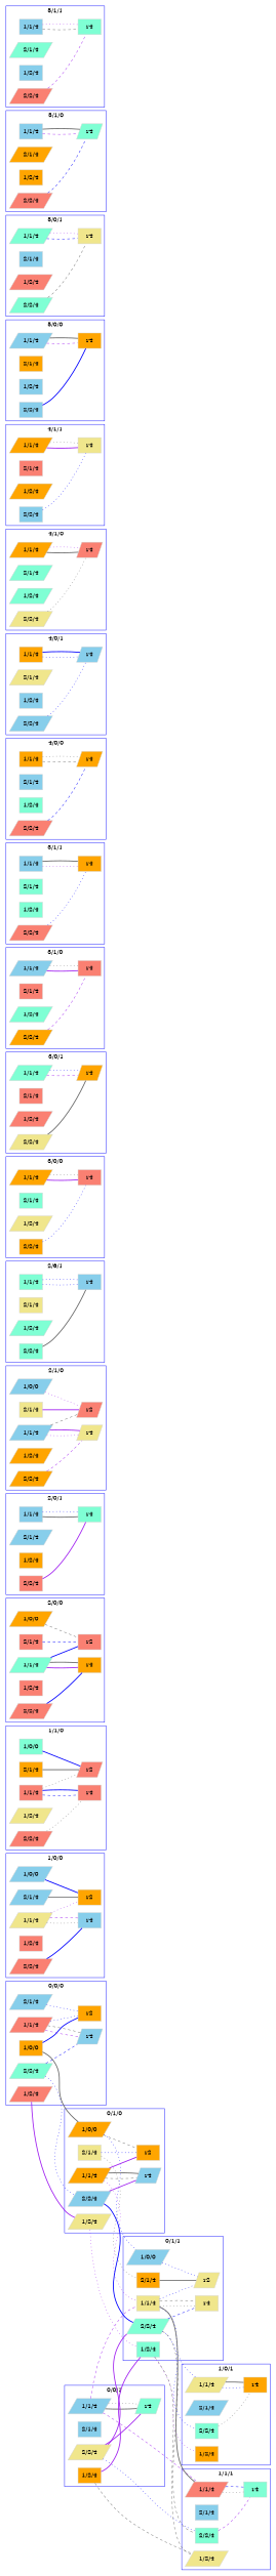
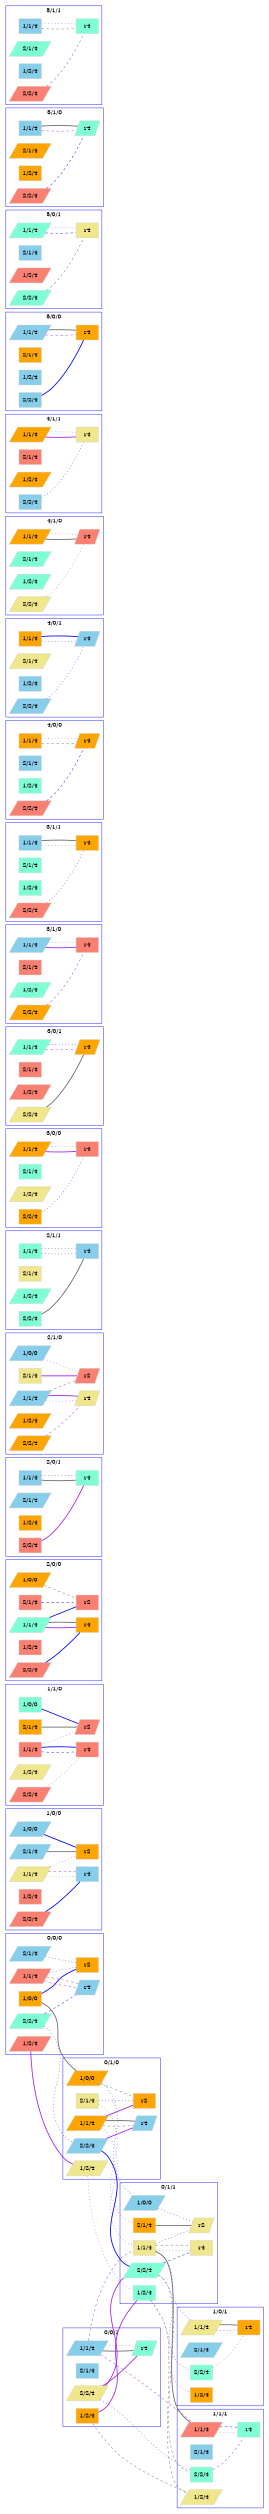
  graph {
    rankdir=LR
    node [color=lightgrey shape=parallelogram style=filled fillcolor=orange]
    edge [color=gray40 style=dotted]
    n1 [label="1/0/0" shape=box]
    n2 [label="1/1/4" fillcolor=salmon]
    n3 [label="2/1/4" fillcolor=skyblue]
    n4 [label="1/2/4" fillcolor=salmon]
    n5 [label="2/2/4" fillcolor=aquamarine]
    n6 [label=r2 shape=box]
    n7 [label=r4 fillcolor=skyblue]
    n8 [label="1/1/4" fillcolor=skyblue]
    n9 [label="2/1/4" shape=box fillcolor=skyblue]
    n10 [label="1/2/4" shape=box]
    n11 [label="2/2/4" fillcolor=khaki]
    n12 [label=r4 fillcolor=aquamarine]
    n13 [label="1/0/0"]
    n14 [label="1/1/4"]
    n15 [label="2/1/4" shape=box fillcolor=khaki]
    n16 [label="1/2/4" fillcolor=khaki]
    n17 [label="2/2/4" fillcolor=skyblue]
    n18 [label=r2 shape=box]
    n19 [label=r4 fillcolor=skyblue]
    n20 [label="1/0/0" fillcolor=skyblue]
    n21 [label="1/1/4" shape=box fillcolor=khaki]
    n22 [label="2/1/4" shape=box]
    n23 [label="1/2/4" shape=box fillcolor=aquamarine]
    n24 [label="2/2/4" fillcolor=aquamarine]
    n25 [label=r2 fillcolor=khaki]
    n26 [label=r4 shape=box fillcolor=khaki]
    n27 [label="1/0/0" fillcolor=skyblue]
    n28 [label="1/1/4" fillcolor=khaki]
    n29 [label="2/1/4" fillcolor=skyblue]
    n30 [label="1/2/4" shape=box fillcolor=salmon]
    n31 [label="2/2/4" fillcolor=salmon]
    n32 [label=r2 shape=box]
    n33 [label=r4 shape=box fillcolor=skyblue]
    n34 [label="1/1/4" fillcolor=khaki]
    n35 [label="2/1/4" fillcolor=skyblue]
    n36 [label="1/2/4" shape=box]
    n37 [label="2/2/4" shape=box fillcolor=aquamarine]
    n38 [label=r4 shape=box]
    n39 [label="1/0/0" shape=box fillcolor=aquamarine]
    n40 [label="1/1/4" shape=box fillcolor=salmon]
    n41 [label="2/1/4" shape=box]
    n42 [label="1/2/4" fillcolor=khaki]
    n43 [label="2/2/4" fillcolor=salmon]
    n44 [label=r2 fillcolor=salmon]
    n45 [label=r4 shape=box fillcolor=salmon]
    n46 [label="1/1/4" fillcolor=salmon]
    n47 [label="2/1/4" shape=box fillcolor=skyblue]
    n48 [label="1/2/4" fillcolor=khaki]
    n49 [label="2/2/4" shape=box fillcolor=aquamarine]
    n50 [label=r4 shape=box fillcolor=aquamarine]
    n51 [label="1/0/0"]
    n52 [label="1/1/4" fillcolor=aquamarine]
    n53 [label="2/1/4" shape=box fillcolor=salmon]
    n54 [label="1/2/4" shape=box fillcolor=salmon]
    n55 [label="2/2/4" fillcolor=salmon]
    n56 [label=r2 shape=box fillcolor=salmon]
    n57 [label=r4 shape=box]
    n58 [label="1/1/4" shape=box fillcolor=skyblue]
    n59 [label="2/1/4" fillcolor=skyblue]
    n60 [label="1/2/4" shape=box]
    n61 [label="2/2/4" shape=box fillcolor=salmon]
    n62 [label=r4 shape=box fillcolor=aquamarine]
    n63 [label="1/0/0" fillcolor=skyblue]
    n64 [label="1/1/4" fillcolor=skyblue]
    n65 [label="2/1/4" shape=box fillcolor=khaki]
    n66 [label="1/2/4"]
    n67 [label="2/2/4"]
    n68 [label=r2 fillcolor=salmon]
    n69 [label=r4 fillcolor=khaki]
    n70 [label="1/1/4" shape=box fillcolor=aquamarine]
    n71 [label="2/1/4" shape=box fillcolor=khaki]
    n72 [label="1/2/4" fillcolor=aquamarine]
    n73 [label="2/2/4" shape=box fillcolor=aquamarine]
    n74 [label=r4 shape=box fillcolor=skyblue]
    n75 [label="1/1/4"]
    n76 [label="2/1/4" shape=box fillcolor=aquamarine]
    n77 [label="1/2/4" fillcolor=khaki]
    n78 [label="2/2/4" shape=box]
    n79 [label=r4 shape=box fillcolor=salmon]
    n80 [label="1/1/4" fillcolor=aquamarine]
    n81 [label="2/1/4" shape=box fillcolor=salmon]
    n82 [label="1/2/4" fillcolor=salmon]
    n83 [label="2/2/4" fillcolor=khaki]
    n84 [label=r4]
    n85 [label="1/1/4" fillcolor=skyblue]
    n86 [label="2/1/4" shape=box fillcolor=salmon]
    n87 [label="1/2/4" fillcolor=aquamarine]
    n88 [label="2/2/4"]
    n89 [label=r4 shape=box fillcolor=salmon]
    n90 [label="1/1/4" shape=box fillcolor=skyblue]
    n91 [label="2/1/4" shape=box fillcolor=aquamarine]
    n92 [label="1/2/4" shape=box fillcolor=aquamarine]
    n93 [label="2/2/4" fillcolor=salmon]
    n94 [label=r4 shape=box]
    n95 [label="1/1/4" shape=box]
    n96 [label="2/1/4" shape=box fillcolor=skyblue]
    n97 [label="1/2/4" shape=box fillcolor=aquamarine]
    n98 [label="2/2/4" fillcolor=salmon]
    n99 [label=r4]
    n100 [label="1/1/4" shape=box]
    n101 [label="2/1/4" fillcolor=khaki]
    n102 [label="1/2/4" shape=box fillcolor=skyblue]
    n103 [label="2/2/4" fillcolor=skyblue]
    n104 [label=r4 fillcolor=skyblue]
    n105 [label="1/1/4"]
    n106 [label="2/1/4" fillcolor=aquamarine]
    n107 [label="1/2/4" fillcolor=aquamarine]
    n108 [label="2/2/4" fillcolor=khaki]
    n109 [label=r4 fillcolor=salmon]
    n110 [label="1/1/4"]
    n111 [label="2/1/4" shape=box fillcolor=salmon]
    n112 [label="1/2/4"]
    n113 [label="2/2/4" shape=box fillcolor=skyblue]
    n114 [label=r4 shape=box fillcolor=khaki]
    n115 [label="1/1/4" fillcolor=skyblue]
    n116 [label="2/1/4" shape=box]
    n117 [label="1/2/4" shape=box fillcolor=skyblue]
    n118 [label="2/2/4" shape=box fillcolor=skyblue]
    n119 [label=r4 shape=box]
    n120 [label="1/1/4" fillcolor=aquamarine]
    n121 [label="2/1/4" shape=box fillcolor=skyblue]
    n122 [label="1/2/4" fillcolor=salmon]
    n123 [label="2/2/4" fillcolor=aquamarine]
    n124 [label=r4 shape=box fillcolor=khaki]
    n125 [label="1/1/4" shape=box fillcolor=skyblue]
    n126 [label="2/1/4"]
    n127 [label="1/2/4" shape=box]
    n128 [label="2/2/4" fillcolor=salmon]
    n129 [label=r4 fillcolor=aquamarine]
    n130 [label="1/1/4" shape=box fillcolor=skyblue]
    n131 [label="2/1/4" fillcolor=aquamarine]
    n132 [label="1/2/4" shape=box fillcolor=skyblue]
    n133 [label="2/2/4" fillcolor=salmon]
    n134 [label=r4 shape=box fillcolor=aquamarine]
    subgraph cluster_1 {
      color=blue
      label="0/0/0"
      n1
      n2
      n3
      n4
      n5
      n6
      n7
    }
    subgraph cluster_2 {
      color=blue
      label="0/0/1"
      n8
      n9
      n10
      n11
      n12
    }
    subgraph cluster_3 {
      color=blue
      label="0/1/0"
      n13
      n14
      n15
      n16
      n17
      n18
      n19
    }
    subgraph cluster_4 {
      color=blue
      label="0/1/1"
      n20
      n21
      n22
      n23
      n24
      n25
      n26
    }
    subgraph cluster_5 {
      color=blue
      label="1/0/0"
      n27
      n28
      n29
      n30
      n31
      n32
      n33
    }
    subgraph cluster_6 {
      color=blue
      label="1/0/1"
      n34
      n35
      n36
      n37
      n38
    }
    subgraph cluster_7 {
      color=blue
      label="1/1/0"
      n39
      n40
      n41
      n42
      n43
      n44
      n45
    }
    subgraph cluster_8 {
      color=blue
      label="1/1/1"
      n46
      n47
      n48
      n49
      n50
    }
    subgraph cluster_9 {
      color=blue
      label="2/0/0"
      n51
      n52
      n53
      n54
      n55
      n56
      n57
    }
    subgraph cluster_10 {
      color=blue
      label="2/0/1"
      n58
      n59
      n60
      n61
      n62
    }
    subgraph cluster_11 {
      color=blue
      label="2/1/0"
      n63
      n64
      n65
      n66
      n67
      n68
      n69
    }
    subgraph cluster_12 {
      color=blue
-     label="2/6/1"
+     label="2/1/1"
      n70
      n71
      n72
      n73
      n74
    }
    subgraph cluster_13 {
      color=blue
      label="3/0/0"
      n75
      n76
      n77
      n78
      n79
    }
    subgraph cluster_14 {
      color=blue
      label="3/0/1"
      n80
      n81
      n82
      n83
      n84
    }
    subgraph cluster_15 {
      color=blue
      label="3/1/0"
      n85
      n86
      n87
      n88
      n89
    }
    subgraph cluster_16 {
      color=blue
      label="3/1/1"
      n90
      n91
      n92
      n93
      n94
    }
    subgraph cluster_17 {
      color=blue
      label="4/0/0"
      n95
      n96
      n97
      n98
      n99
    }
    subgraph cluster_18 {
      color=blue
      label="4/0/1"
      n100
      n101
      n102
      n103
      n104
    }
    subgraph cluster_19 {
      color=blue
      label="4/1/0"
      n105
      n106
      n107
      n108
      n109
    }
    subgraph cluster_20 {
      color=blue
      label="4/1/1"
      n110
      n111
      n112
      n113
      n114
    }
    subgraph cluster_21 {
      color=blue
      label="5/0/0"
      n115
      n116
      n117
      n118
      n119
    }
    subgraph cluster_22 {
      color=blue
      label="5/0/1"
      n120
      n121
      n122
      n123
      n124
    }
    subgraph cluster_23 {
      color=blue
      label="5/1/0"
      n125
      n126
      n127
      n128
      n129
    }
    subgraph cluster_24 {
      color=blue
      label="5/1/1"
      n130
      n131
      n132
      n133
      n134
    }
    n1 -- n6 [color=blue style=bold]
    n1 -- n13 [style=bold]
    n2 -- n6 [color=blue]
    n2 -- n7 [color=purple style=dashed]
    n2 -- n7 [style=dashed]
    n3 -- n6 [color=blue]
    n4 -- n16 [style=bold color=purple]
    n5 -- n7 [color=blue style=dashed]
    n5 -- n17 [color=blue]
    n8 -- n12 [style=bold]
    n8 -- n12
    n8 -- n21 [style=dashed color=purple]
    n8 -- n46 [style=dashed color=purple]
    n10 -- n23 [style=bold color=purple]
    n10 -- n48 [style=dashed]
    n11 -- n12 [color=purple style=bold]
    n11 -- n24 [style=bold color=purple]
    n11 -- n49 [color=blue]
    n13 -- n18 [style=dashed]
    n13 -- n20 [color=blue]
    n14 -- n18 [color=purple style=bold]
    n14 -- n19 [style=dashed]
    n14 -- n19 [style=bold]
    n14 -- n21 [color=purple]
    n15 -- n18 [color=blue]
    n15 -- n22
    n16 -- n23 [color=purple]
    n17 -- n19 [color=purple style=bold]
    n17 -- n24 [style=bold color=blue]
    n20 -- n25 [color=blue]
    n21 -- n25 [color=blue]
    n21 -- n26
    n21 -- n26 [style=dashed]
    n21 -- n34 [color=blue]
    n21 -- n46 [style=bold]
    n22 -- n25 [style=bold]
    n23 -- n36 [color=purple]
    n23 -- n48 [style=dashed]
    n24 -- n26 [color=blue style=dashed]
    n24 -- n37 [color=blue]
    n24 -- n49 [style=dashed]
    n27 -- n32 [color=blue style=bold]
    n28 -- n32 [color=purple]
    n28 -- n33
    n28 -- n33 [color=purple style=dashed]
    n29 -- n32 [style=bold]
    n31 -- n33 [color=blue style=bold]
    n34 -- n38 [color=blue]
    n34 -- n38 [style=bold]
    n37 -- n38
    n39 -- n44 [color=blue style=bold]
    n40 -- n44
    n40 -- n45 [color=blue style=dashed]
    n40 -- n45 [color=blue style=bold]
    n41 -- n44 [style=bold]
    n43 -- n45
    n46 -- n50
    n46 -- n50 [color=blue style=dashed]
    n49 -- n50 [color=purple style=dashed]
    n51 -- n56 [style=dashed]
    n52 -- n56 [color=blue style=bold]
    n52 -- n57 [color=purple style=bold]
    n52 -- n57 [style=bold]
    n53 -- n56 [color=blue style=dashed]
    n55 -- n57 [color=blue style=bold]
    n58 -- n62 [style=bold]
    n58 -- n62 [color=blue]
    n61 -- n62 [color=purple style=bold]
    n63 -- n68 [color=purple]
    n64 -- n68 [style=dashed]
    n64 -- n69 [color=purple]
    n64 -- n69 [color=purple style=bold]
    n65 -- n68 [color=purple style=bold]
    n67 -- n69 [color=purple style=dashed]
    n70 -- n74 [color=blue]
    n70 -- n74 [color=blue]
    n73 -- n74 [style=bold]
    n75 -- n79 [color=purple style=bold]
    n75 -- n79
    n78 -- n79 [color=blue]
    n80 -- n84 [color=purple style=dashed]
    n80 -- n84 [color=blue]
    n83 -- n84 [style=bold]
    n85 -- n89 [color=purple style=bold]
    n85 -- n89
    n88 -- n89 [color=purple style=dashed]
    n90 -- n94 [color=purple]
    n90 -- n94 [style=bold]
    n93 -- n94 [color=blue]
    n95 -- n99 [style=dashed]
    n95 -- n99
    n98 -- n99 [color=blue style=dashed]
    n100 -- n104 [color=blue]
    n100 -- n104 [color=blue style=bold]
    n103 -- n104 [color=blue]
    n105 -- n109 [style=bold]
    n105 -- n109 [color=purple]
    n108 -- n109
    n110 -- n114 [color=purple style=bold]
    n110 -- n114
    n113 -- n114 [color=blue]
    n115 -- n119 [color=purple style=dashed]
    n115 -- n119 [style=bold]
    n118 -- n119 [color=blue style=bold]
    n120 -- n124 [color=blue style=dashed]
    n120 -- n124 [color=purple]
    n123 -- n124 [style=dashed]
    n125 -- n129 [color=purple style=dashed]
    n125 -- n129 [style=bold]
    n128 -- n129 [color=blue style=dashed]
    n130 -- n134 [style=dashed]
    n130 -- n134 [color=purple]
    n133 -- n134 [color=purple style=dashed]
  }
